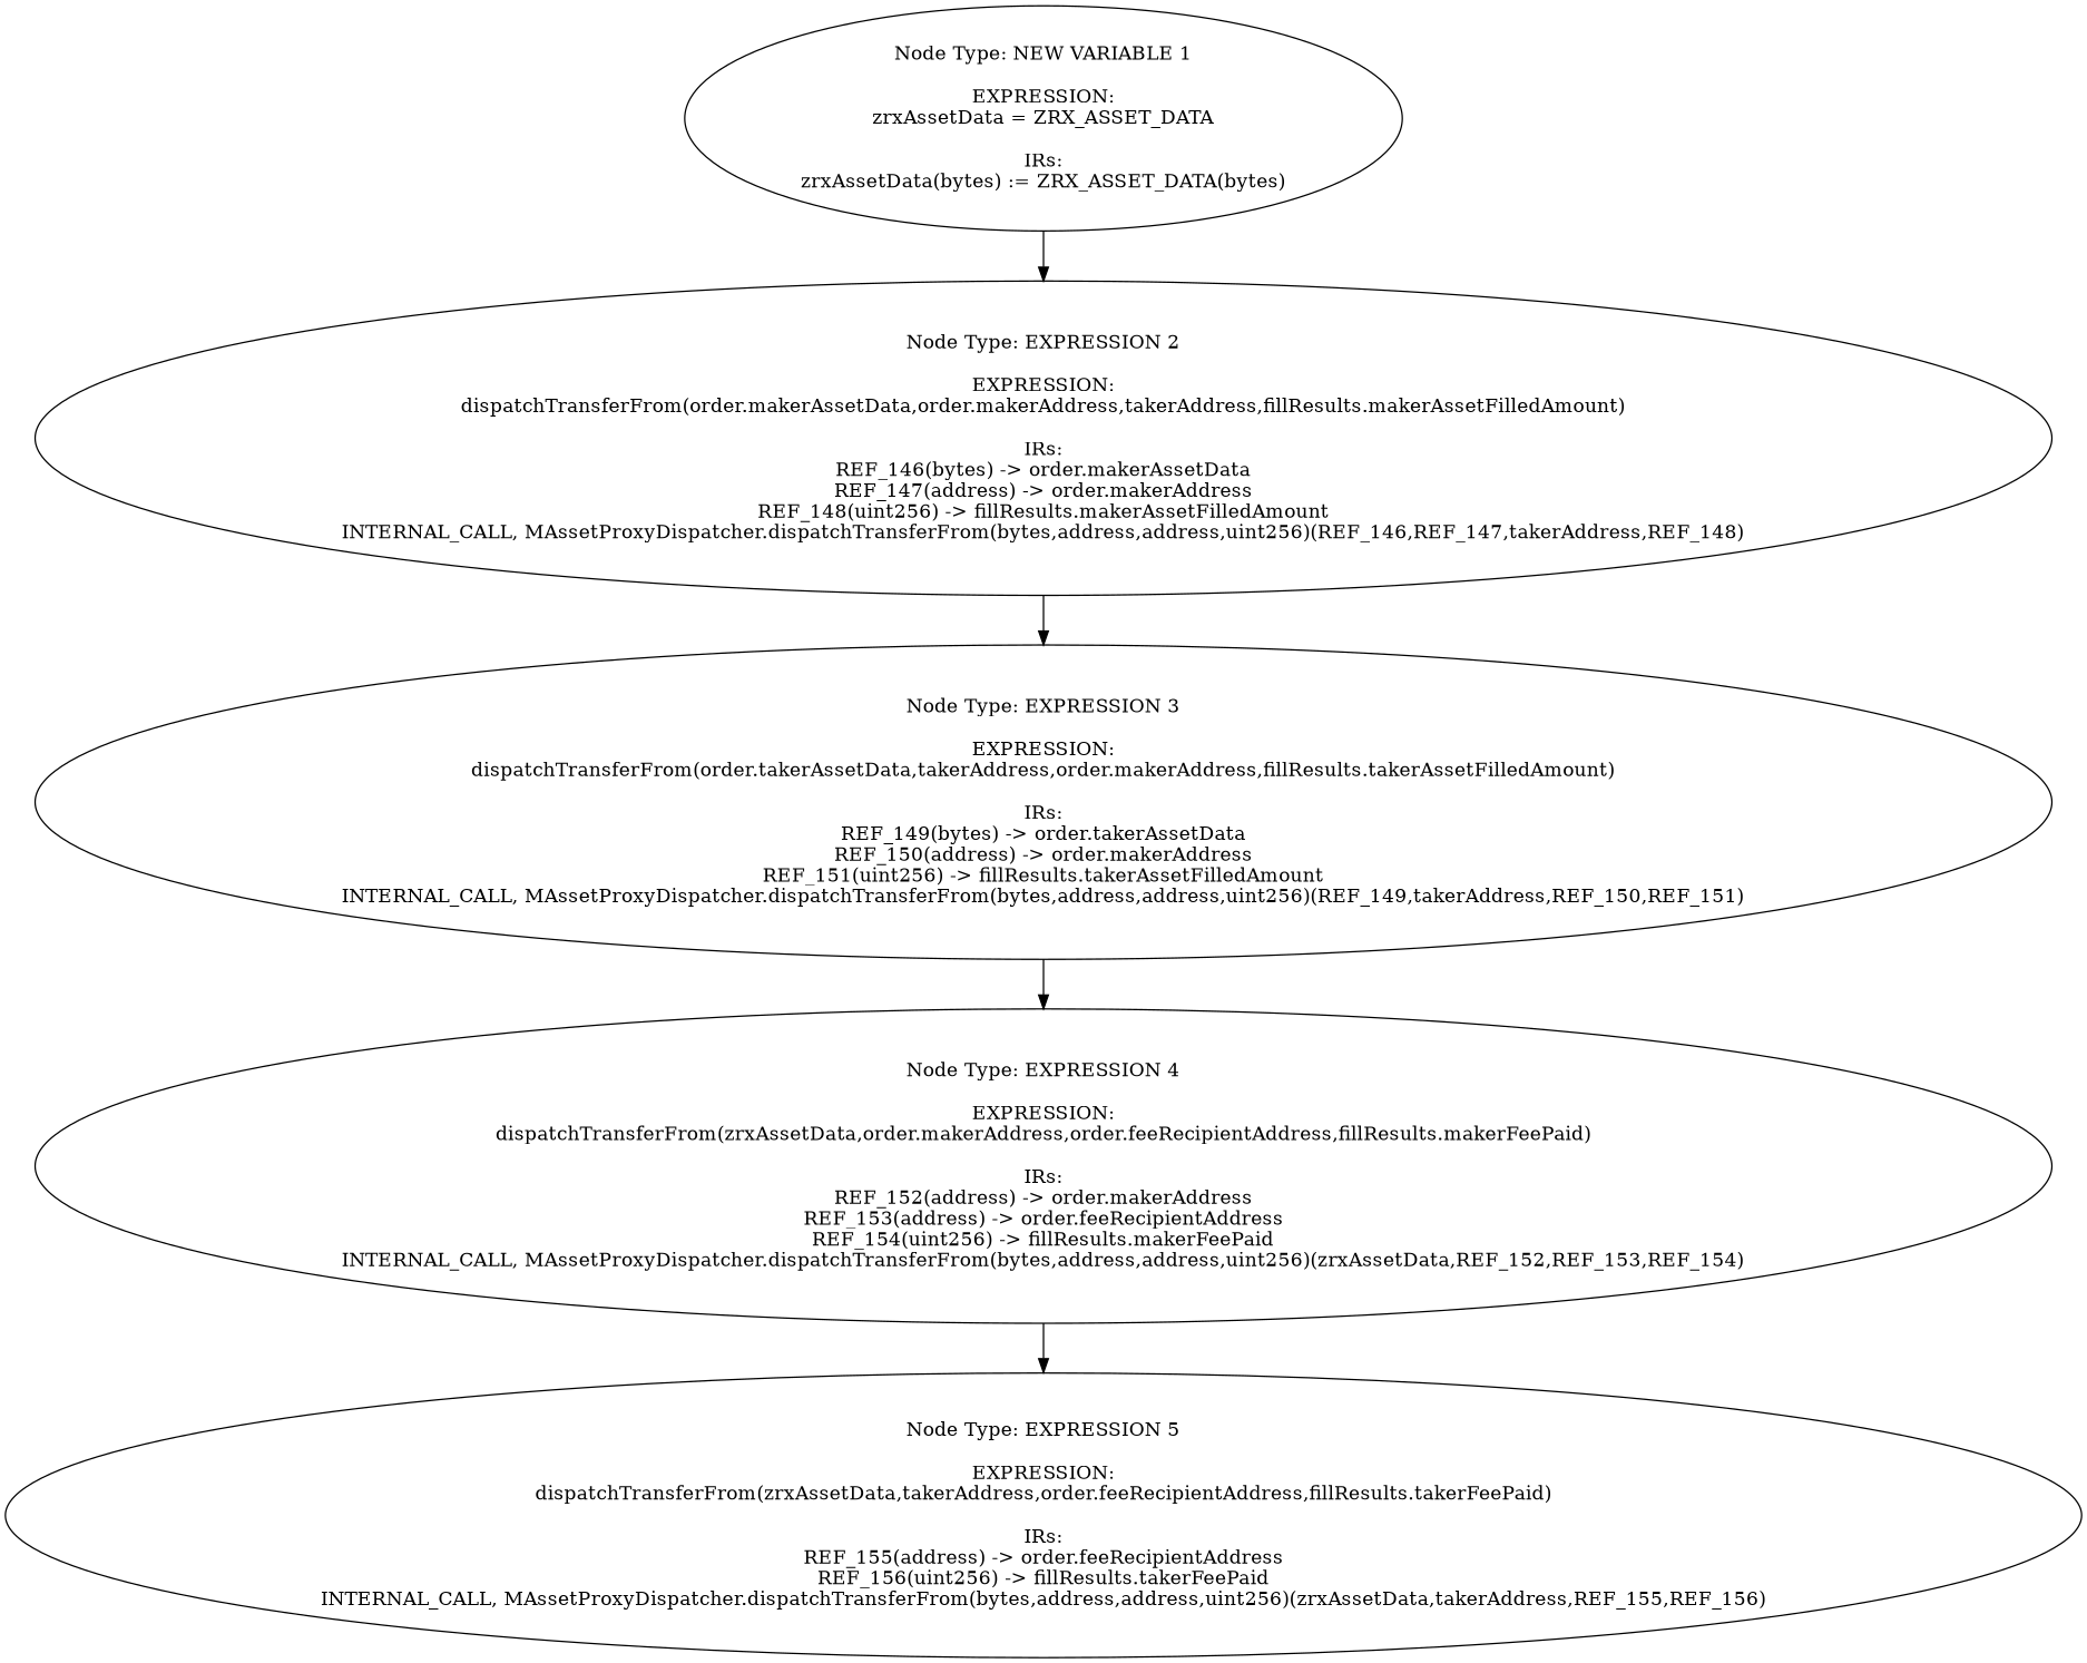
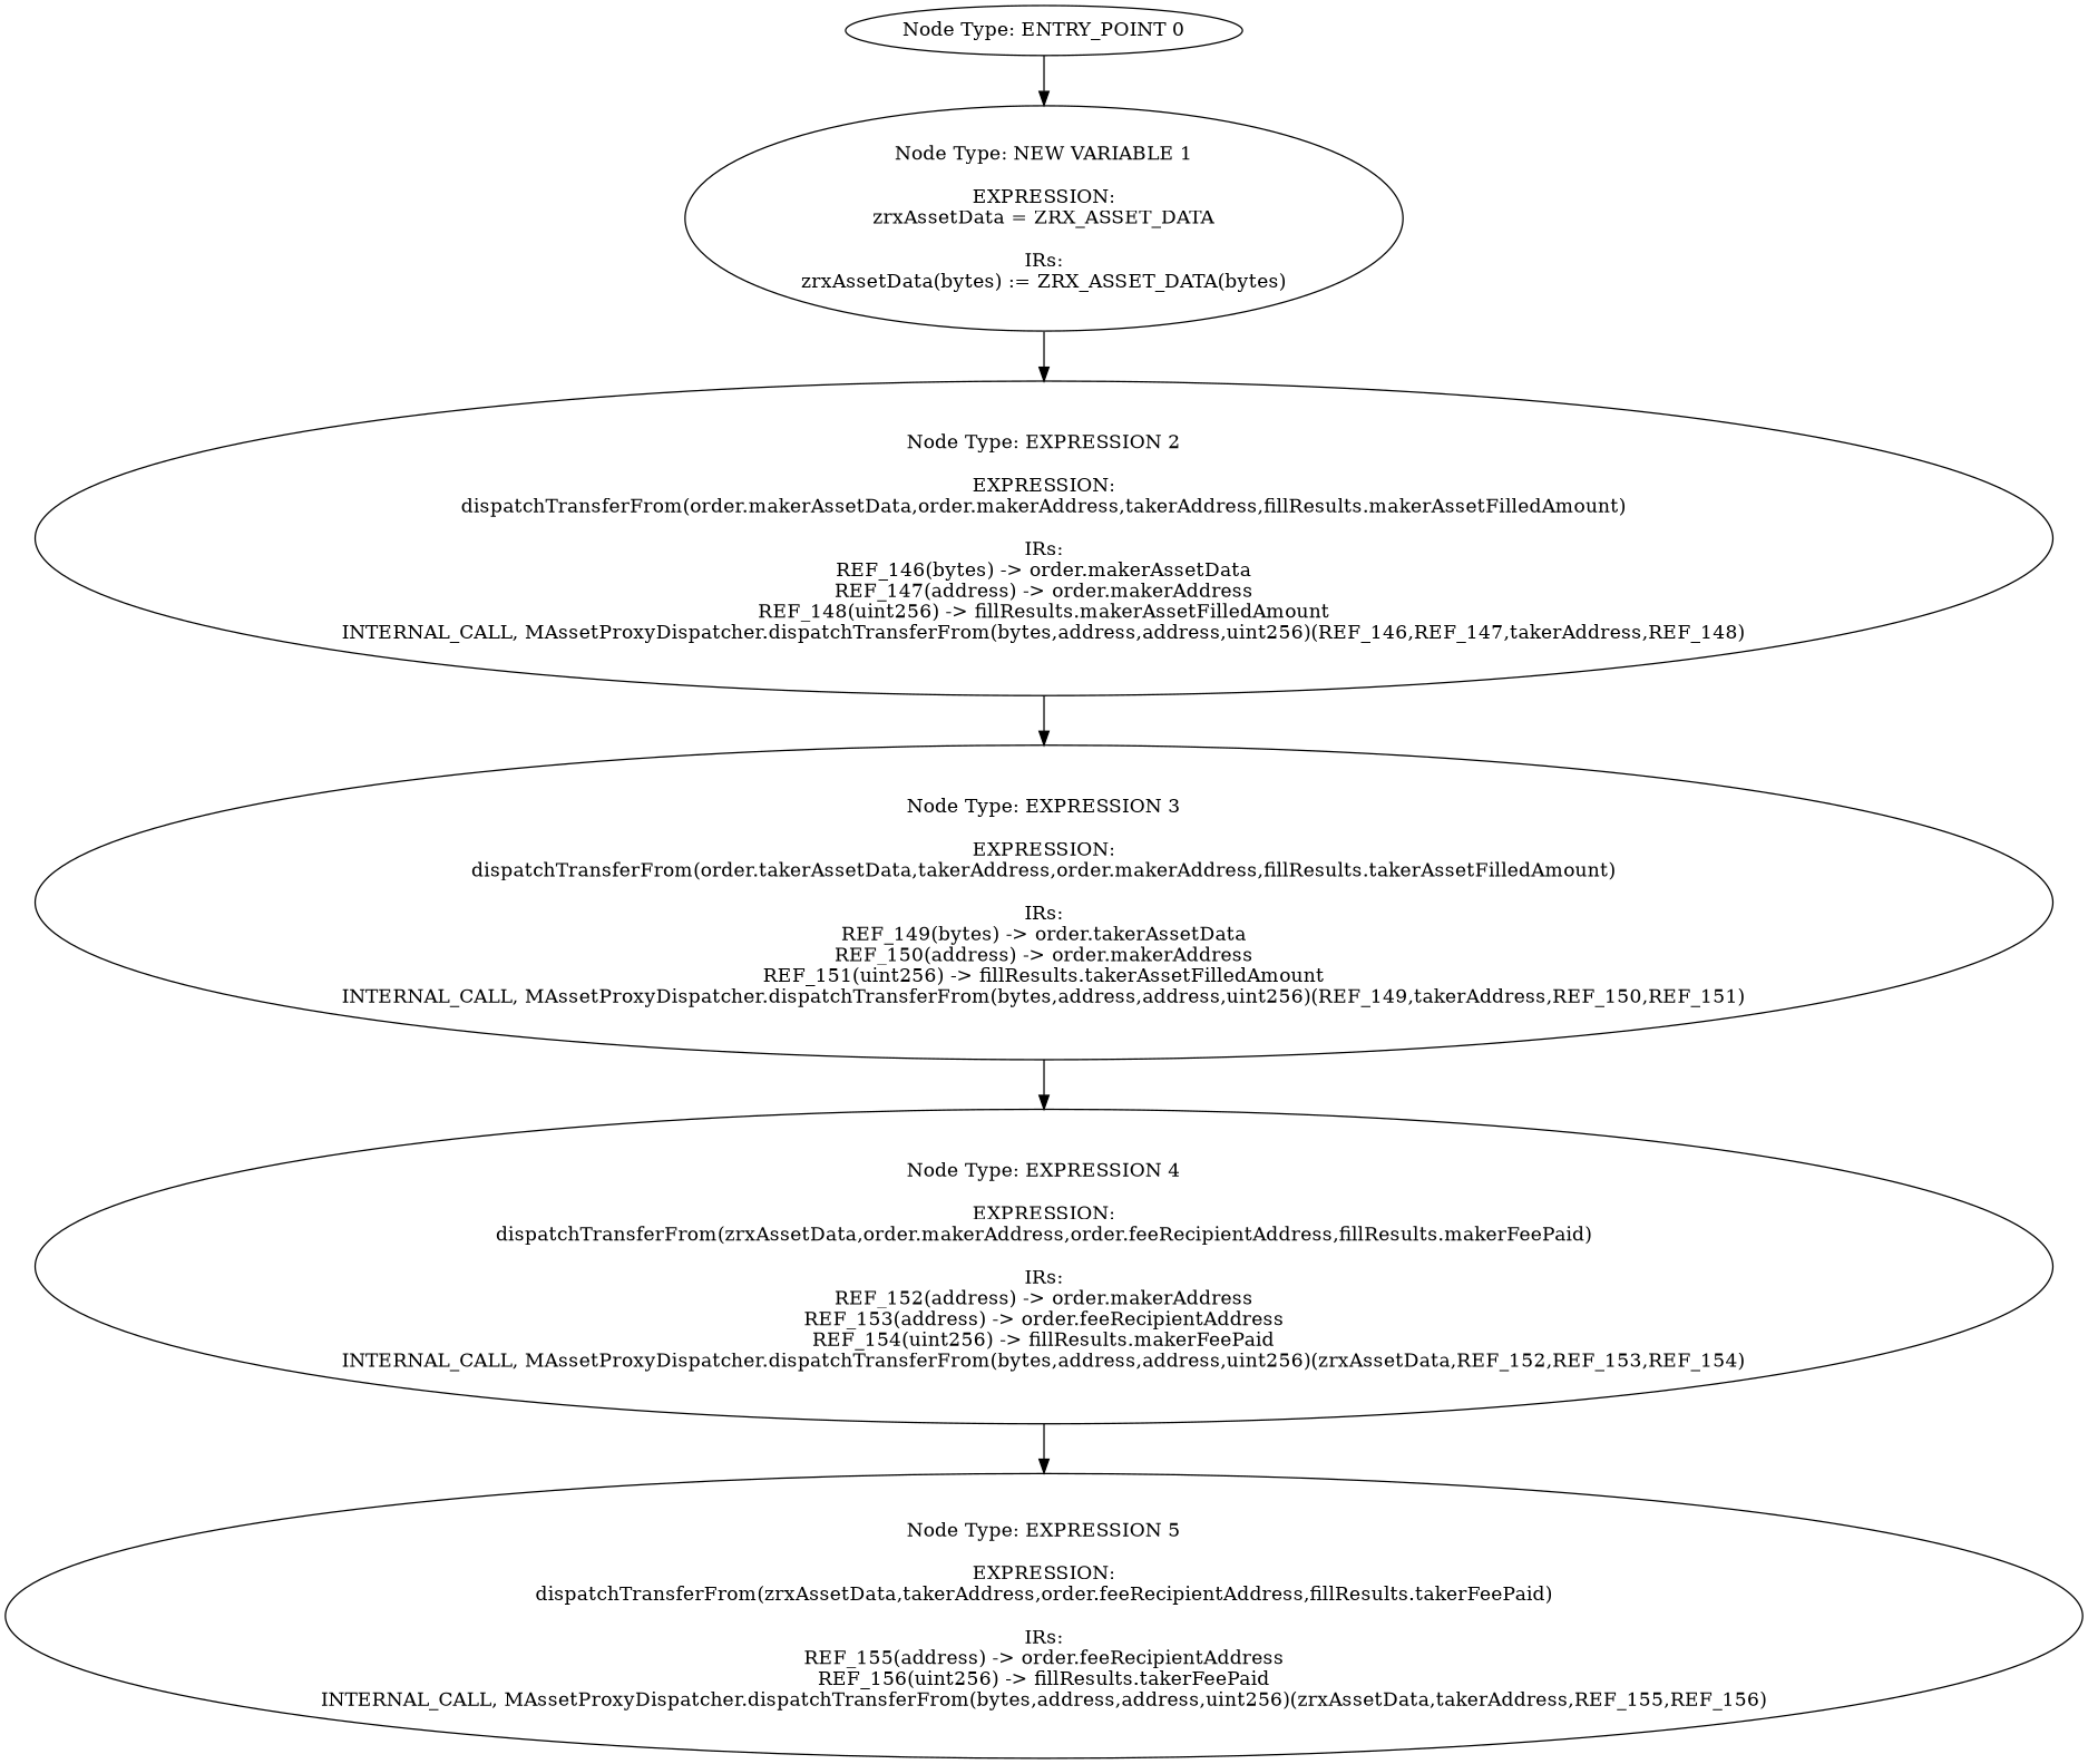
  digraph {
+   n1 [label="Node Type: ENTRY_POINT 0\n"]
    n2 [label="Node Type: NEW VARIABLE 1\n\nEXPRESSION:\nzrxAssetData = ZRX_ASSET_DATA\n\nIRs:\nzrxAssetData(bytes) := ZRX_ASSET_DATA(bytes)"]
    n3 [label="Node Type: EXPRESSION 2\n\nEXPRESSION:\ndispatchTransferFrom(order.makerAssetData,order.makerAddress,takerAddress,fillResults.makerAssetFilledAmount)\n\nIRs:\nREF_146(bytes) -> order.makerAssetData\nREF_147(address) -> order.makerAddress\nREF_148(uint256) -> fillResults.makerAssetFilledAmount\nINTERNAL_CALL, MAssetProxyDispatcher.dispatchTransferFrom(bytes,address,address,uint256)(REF_146,REF_147,takerAddress,REF_148)"]
    n4 [label="Node Type: EXPRESSION 3\n\nEXPRESSION:\ndispatchTransferFrom(order.takerAssetData,takerAddress,order.makerAddress,fillResults.takerAssetFilledAmount)\n\nIRs:\nREF_149(bytes) -> order.takerAssetData\nREF_150(address) -> order.makerAddress\nREF_151(uint256) -> fillResults.takerAssetFilledAmount\nINTERNAL_CALL, MAssetProxyDispatcher.dispatchTransferFrom(bytes,address,address,uint256)(REF_149,takerAddress,REF_150,REF_151)"]
    n5 [label="Node Type: EXPRESSION 4\n\nEXPRESSION:\ndispatchTransferFrom(zrxAssetData,order.makerAddress,order.feeRecipientAddress,fillResults.makerFeePaid)\n\nIRs:\nREF_152(address) -> order.makerAddress\nREF_153(address) -> order.feeRecipientAddress\nREF_154(uint256) -> fillResults.makerFeePaid\nINTERNAL_CALL, MAssetProxyDispatcher.dispatchTransferFrom(bytes,address,address,uint256)(zrxAssetData,REF_152,REF_153,REF_154)"]
    n6 [label="Node Type: EXPRESSION 5\n\nEXPRESSION:\ndispatchTransferFrom(zrxAssetData,takerAddress,order.feeRecipientAddress,fillResults.takerFeePaid)\n\nIRs:\nREF_155(address) -> order.feeRecipientAddress\nREF_156(uint256) -> fillResults.takerFeePaid\nINTERNAL_CALL, MAssetProxyDispatcher.dispatchTransferFrom(bytes,address,address,uint256)(zrxAssetData,takerAddress,REF_155,REF_156)"]
+   n1 -> n2
    n2 -> n3
    n3 -> n4
    n4 -> n5
    n5 -> n6
  }
